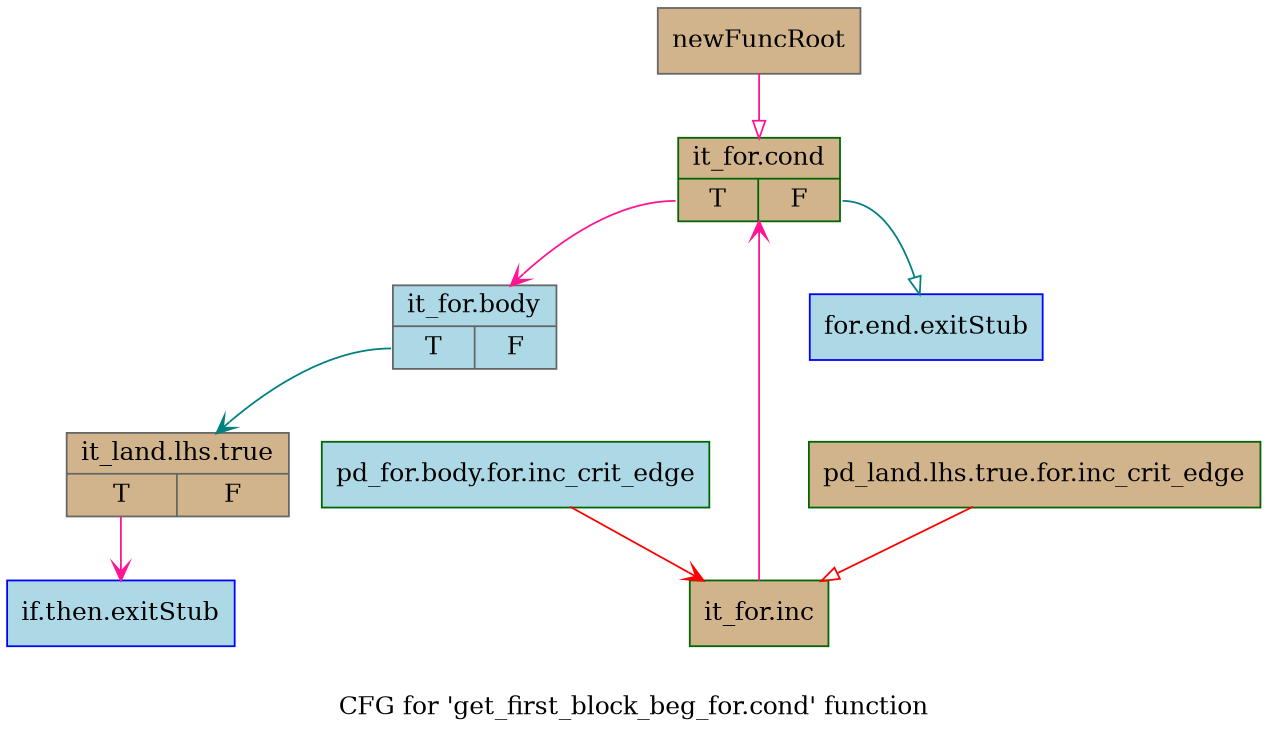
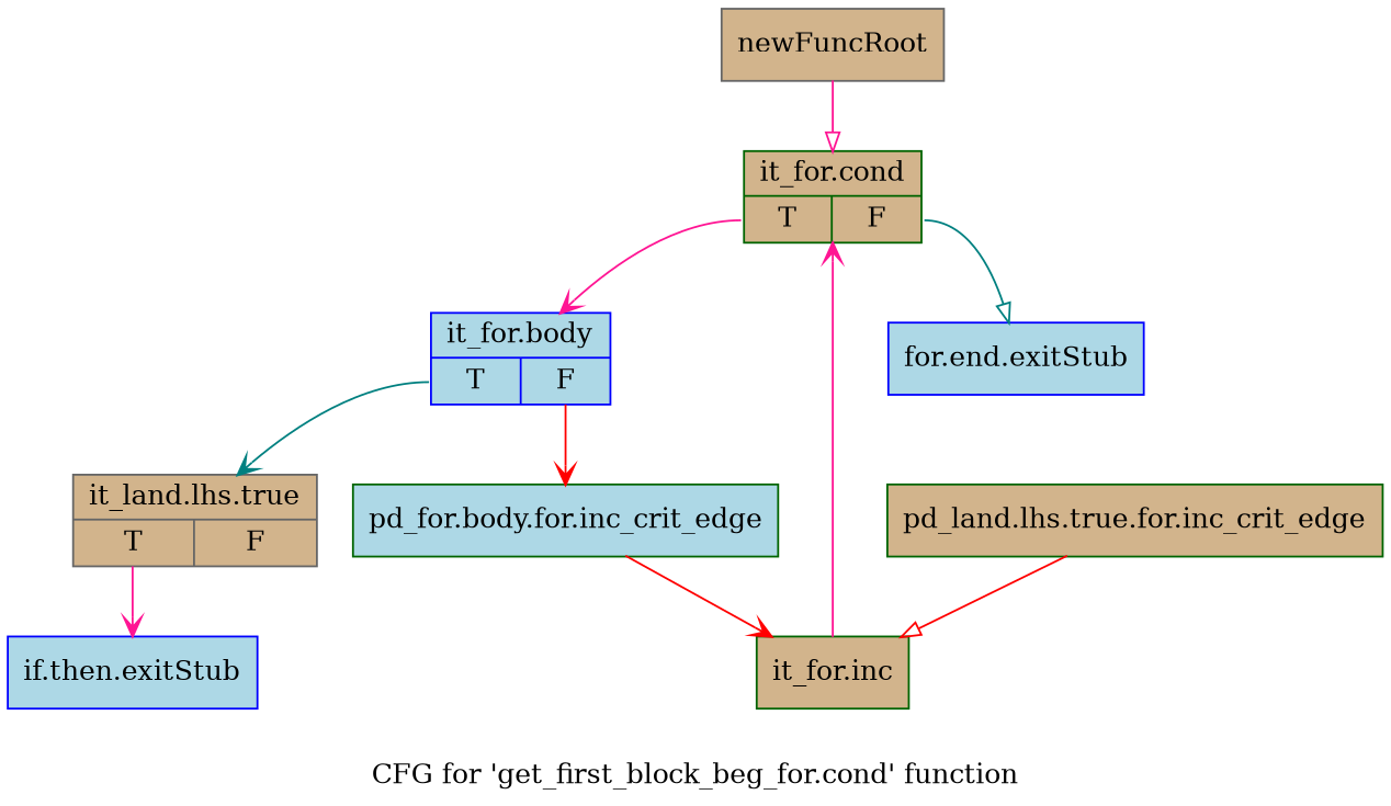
  digraph {
    label="CFG for 'get_first_block_beg_for.cond' function"
    node [color=darkgreen fillcolor=tan shape=record style=filled]
    edge [arrowhead=vee color=deeppink]
    n1 [color=gray40 label="{newFuncRoot}"]
    n2 [label="{it_for.cond|{<s0>T|<s1>F}}"]
    n3 [color=blue fillcolor=lightblue label="{for.end.exitStub}"]
-   n4 [color=gray40 fillcolor=lightblue label="{it_for.body|{<s0>T|<s1>F}}"]
+   n4 [color=blue fillcolor=lightblue label="{it_for.body|{<s0>T|<s1>F}}"]
    n5 [color=gray40 label="{it_land.lhs.true|{<s0>T|<s1>F}}"]
    n6 [fillcolor=lightblue label="{pd_for.body.for.inc_crit_edge}"]
    n7 [color=blue fillcolor=lightblue label="{if.then.exitStub}"]
    n8 [label="{it_for.inc}"]
    n9 [label="{pd_land.lhs.true.for.inc_crit_edge}"]
    n1 -> n2 [arrowhead=onormal]
    n2 -> n3 [arrowhead=onormal color=teal tailport=s1]
    n2 -> n4 [tailport=s0]
    n4 -> n5 [color=teal tailport=s0]
+   n4 -> n6 [color=red tailport=s1]
    n5 -> n7 [tailport=s0]
    n6 -> n8 [color=red]
    n8 -> n2
    n9 -> n8 [arrowhead=onormal color=red]
  }
